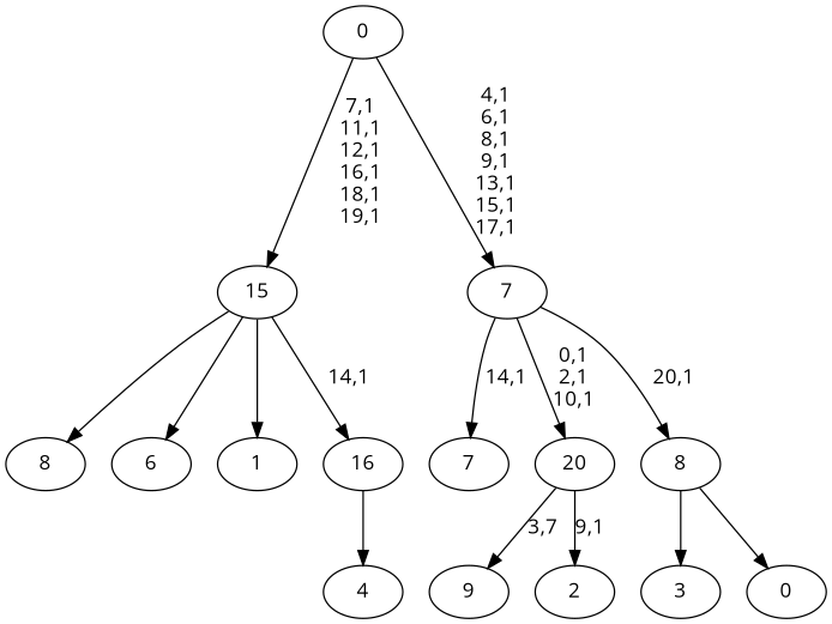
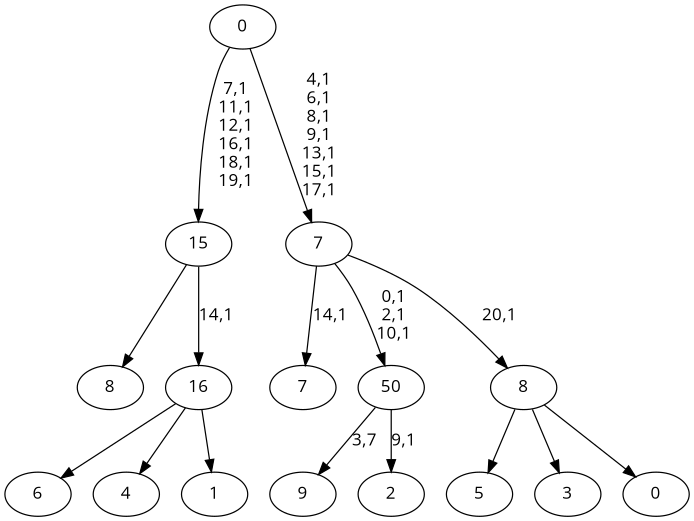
  digraph {
    fontname="Open Sans"
    node [fontname="Open Sans"]
    edge [fontname="Open Sans"]
    n1 [label=9]
    n2 [label=8]
    n3 [label=7]
    n4 [label=6]
+   n5 [label=5]
    n6 [label=4]
    n7 [label=3]
    n8 [label=2]
-   20
+   20 [label=50]
    n10 [label=1]
    16
    15
    n13 [label=0]
    8
    7
    0
    20 -> n1 [label="3,7"]
    20 -> n8 [label="9,1"]
-   15 -> n4
+   16 -> n4
    16 -> n6
-   15 -> n10
+   16 -> n10
    15 -> n2
    15 -> 16 [label="14,1"]
+   8 -> n5
    8 -> n7
    8 -> n13
    7 -> n3 [label="14,1"]
    7 -> 20 [label="0,1\n2,1\n10,1"]
    7 -> 8 [label="20,1"]
    0 -> 15 [label="7,1\n11,1\n12,1\n16,1\n18,1\n19,1"]
    0 -> 7 [label="4,1\n6,1\n8,1\n9,1\n13,1\n15,1\n17,1"]
  }
